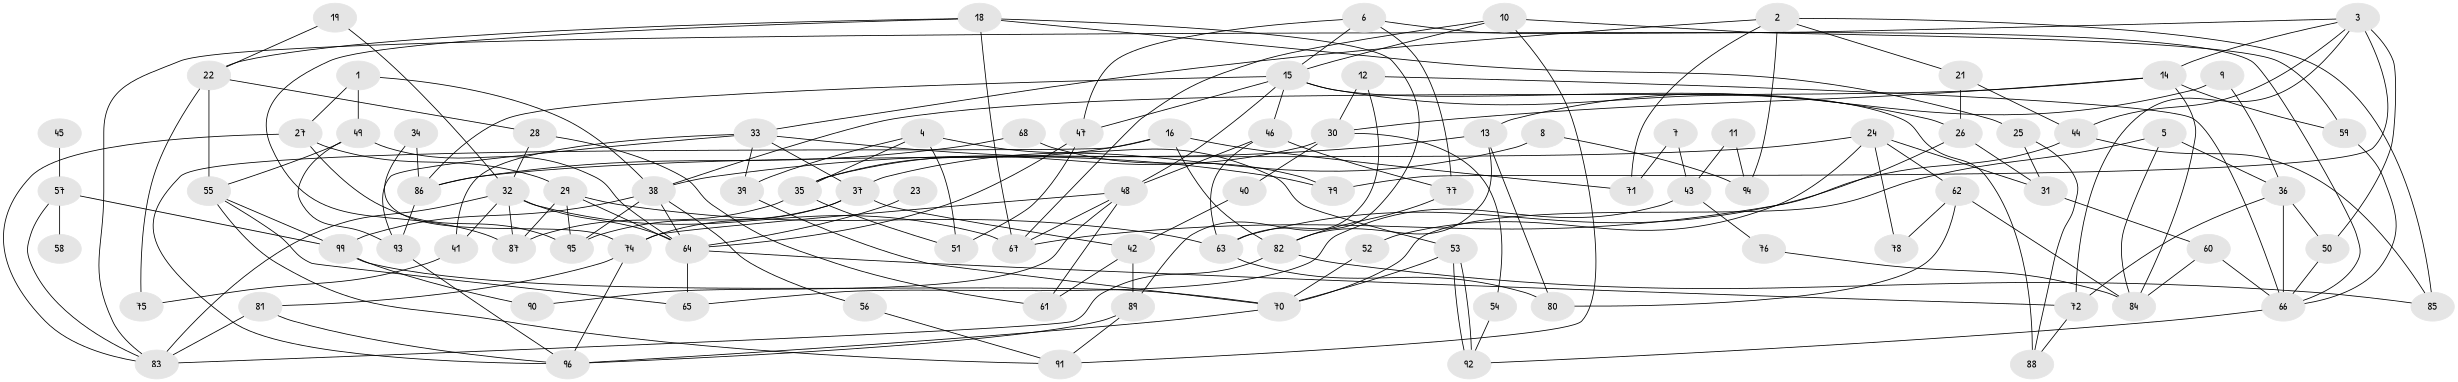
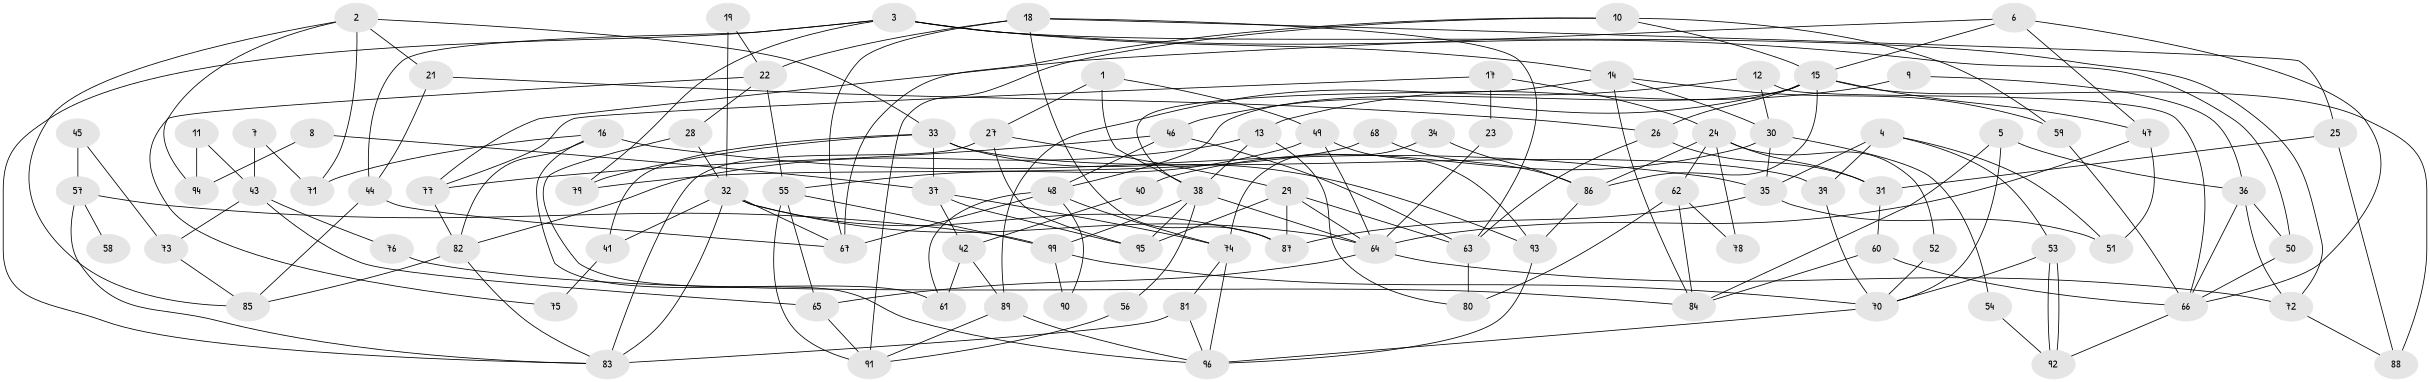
  graph {
    fontname="Patrick Hand"
    node [color=gray90 fontname="Patrick Hand" style=filled]
    edge [fontname="Patrick Hand"]
    1
    27
    38
    49
    83
    29
    95
    64
    56
    n10 [label=99]
    55
    93
    2
    21
    33
    71
    85
    94
    44
    26
    79
    39
    37
    41
    3
    14
    50
    72
    84
    59
    30
    67
    66
    88
    4
    35
    51
    53
    87
    70
    92
    5
    36
    96
    6
    15
    47
    77
    46
    48
    86
    82
    7
    43
    65
+   73
    76
    8
    74
    42
    9
    13
    80
    10
    91
    11
    12
    89
    40
    54
    63
    31
    61
    90
    16
+   17
    23
    24
    52
    62
    78
    18
    22
    25
    28
    75
    19
    32
    60
    34
    81
    45
    57
    58
    68
    1 -- 27
    1 -- 38
    1 -- 49
    27 -- 83
    27 -- 29
    27 -- 95
    38 -- 95
    38 -- 64
    38 -- 56
    38 -- n10
    49 -- 64
    49 -- 55
    49 -- 93
    29 -- 95
    29 -- 64
    29 -- 87
    29 -- 63
    64 -- 72
    64 -- 65
    56 -- 91
    n10 -- 70
    n10 -- 90
    55 -- n10
    55 -- 65
    55 -- 91
    93 -- 96
    2 -- 21
    2 -- 33
    2 -- 71
    2 -- 85
    2 -- 94
    21 -- 44
    21 -- 26
    33 -- 93
    33 -- 79
    33 -- 39
    33 -- 37
    33 -- 41
    44 -- 85
    44 -- 67
    26 -- 63
    26 -- 31
    39 -- 70
    37 -- 95
    37 -- 74
    37 -- 42
    41 -- 75
    3 -- 83
    3 -- 44
    3 -- 79
    3 -- 14
    3 -- 50
    3 -- 72
    14 -- 38
    14 -- 84
    14 -- 59
    14 -- 30
    50 -- 66
    72 -- 88
    59 -- 66
    30 -- 35
    30 -- 40
    30 -- 54
    66 -- 92
    4 -- 39
    4 -- 35
    4 -- 51
    4 -- 53
    35 -- 51
    35 -- 87
    53 -- 70
    53 -- 92
    53 -- 92
    70 -- 96
    5 -- 84
    5 -- 70
    5 -- 36
    36 -- 50
    36 -- 72
    36 -- 66
    6 -- 66
    6 -- 15
    6 -- 47
    6 -- 77
    15 -- 26
    15 -- 88
    15 -- 47
    15 -- 46
    15 -- 48
    15 -- 86
    47 -- 64
    47 -- 51
    77 -- 82
    46 -- 77
    46 -- 48
    46 -- 63
    48 -- 67
    48 -- 74
    48 -- 61
    48 -- 90
    86 -- 93
    82 -- 83
    82 -- 85
    7 -- 71
    7 -- 43
    43 -- 65
+   43 -- 73
    43 -- 76
+   65 -- 91
+   73 -- 85
    76 -- 84
    8 -- 94
    8 -- 37
    74 -- 96
    74 -- 81
    42 -- 89
    42 -- 61
    9 -- 36
    9 -- 13
    13 -- 38
    13 -- 82
    13 -- 80
    10 -- 59
    10 -- 67
    10 -- 15
    10 -- 91
    11 -- 94
    11 -- 43
    12 -- 30
    12 -- 66
    12 -- 89
    89 -- 96
    89 -- 91
    40 -- 42
    54 -- 92
    63 -- 80
    31 -- 60
    16 -- 71
    16 -- 35
    16 -- 96
    16 -- 82
+   17 -- 77
+   17 -- 23
+   17 -- 24
    23 -- 64
    24 -- 86
    24 -- 31
    24 -- 52
    24 -- 62
    24 -- 78
    52 -- 70
    62 -- 84
    62 -- 80
    62 -- 78
    18 -- 67
    18 -- 87
    18 -- 63
    18 -- 22
    18 -- 25
    22 -- 55
    22 -- 28
    22 -- 75
    25 -- 88
    25 -- 31
    28 -- 61
    28 -- 32
    19 -- 22
    19 -- 32
    32 -- 83
    32 -- 64
    32 -- 41
    32 -- 67
    32 -- 87
    60 -- 84
    60 -- 66
    34 -- 86
    34 -- 74
    81 -- 83
    81 -- 96
+   45 -- 73
    45 -- 57
    57 -- 83
    57 -- n10
    57 -- 58
    68 -- 79
    68 -- 86
  }
